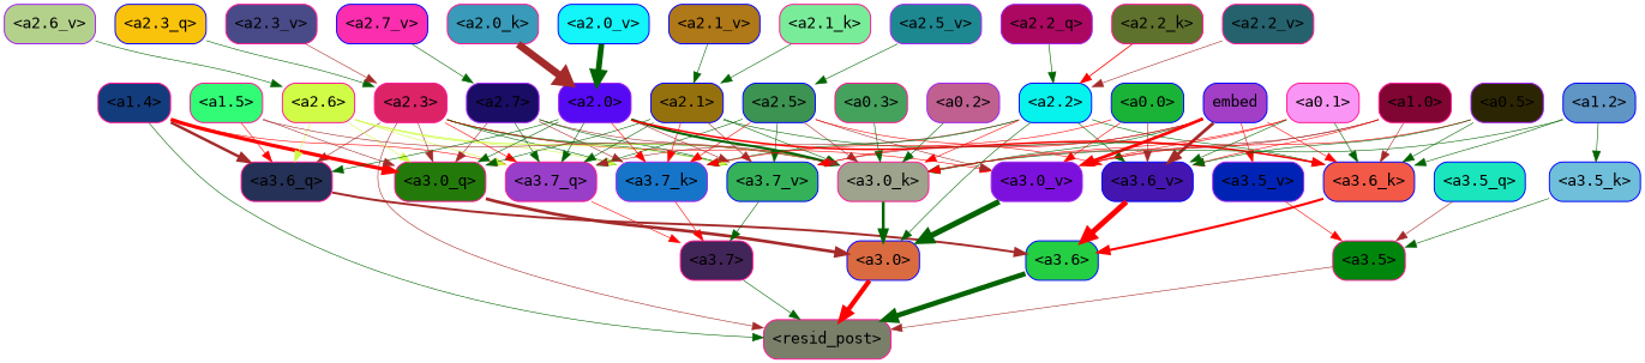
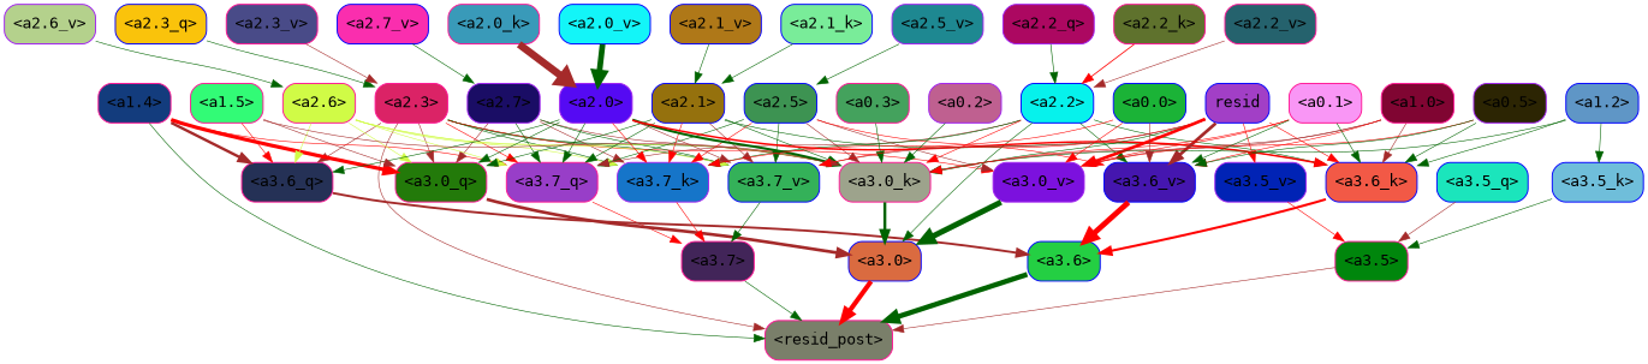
  strict digraph {
    fontname="DejaVu Sans Mono"
    splines=true
    node [color=deeppink fontname="DejaVu Sans Mono" shape=box style="filled, rounded"]
    edge [color=darkgreen fontname="DejaVu Sans Mono" penwidth=0.6]
    "<a3.7>" [fillcolor="#422559"]
    "<resid_post>" [fillcolor="#7a7f6a"]
    "<a3.6>" [color=blue fillcolor="#24cf43"]
    "<a3.5>" [fillcolor="#00860c"]
    "<a3.0>" [color=blue fillcolor="#da6b40"]
    "<a2.3>" [fillcolor="#db2366"]
    "<a3.7_q>" [fillcolor="#983ec8"]
    "<a3.6_q>" [fillcolor="#253156"]
    "<a3.0_q>" [fillcolor="#237a0a"]
    "<a3.7_k>" [color=purple fillcolor="#1675c9"]
    "<a3.0_k>" [fillcolor="#9da38c"]
    "<a3.7_v>" [color=blue fillcolor="#34b159"]
    "<a3.0_v>" [color=purple fillcolor="#7c11de"]
    "<a1.4>" [fillcolor="#133c7d"]
    "<a3.5_q>" [color=blue fillcolor="#1be5bc"]
    "<a3.6_k>" [color=blue fillcolor="#f25946"]
    "<a3.5_k>" [color=blue fillcolor="#6fbeda"]
    "<a3.6_v>" [color=blue fillcolor="#4516af"]
    "<a3.5_v>" [color=purple fillcolor="#0123b5"]
    "<a2.7>" [color=purple fillcolor="#1a0d65"]
    "<a2.6>" [fillcolor="#d0fb46"]
    "<a2.5>" [color=blue fillcolor="#3d9352"]
    "<a2.2>" [color=blue fillcolor="#06f2ec"]
    "<a2.1>" [color=blue fillcolor="#95710d"]
    "<a2.0>" [color=purple fillcolor="#550af3"]
    "<a1.5>" [fillcolor="#32fb76"]
-   embed [color=blue fillcolor="#a23fc6"]
+   embed [color=blue fillcolor="#a23fc6" label=resid]
    "<a1.2>" [color=blue fillcolor="#5f96c6"]
    "<a1.0>" [fillcolor="#800532"]
    "<a0.5>" [color=purple fillcolor="#2c2503"]
    "<a0.1>" [fillcolor="#f996f5"]
    "<a0.3>" [fillcolor="#44a25d"]
    "<a0.2>" [color=purple fillcolor="#bf6090"]
    "<a0.0>" [color=blue fillcolor="#1bb337"]
    "<a2.3_q>" [color=blue fillcolor="#fac30b"]
    "<a2.2_q>" [color=purple fillcolor="#ac0861"]
    "<a2.2_k>" [fillcolor="#5f722d"]
-   "<a2.1_k>" [fillcolor="#79ec99"]
+   "<a2.1_k>" [color=blue fillcolor="#79ec99"]
    "<a2.0_k>" [fillcolor="#399ab9"]
    "<a2.7_v>" [color=blue fillcolor="#fa2eae"]
    "<a2.6_v>" [color=purple fillcolor="#b4d18c"]
    "<a2.5_v>" [color=purple fillcolor="#1e8891"]
    "<a2.3_v>" [fillcolor="#494b88"]
    "<a2.2_v>" [fillcolor="#25626d"]
    "<a2.1_v>" [color=blue fillcolor="#af7818"]
    "<a2.0_v>" [color=blue fillcolor="#13f5f8"]
    "<a3.7>" -> "<resid_post>"
    "<a3.6>" -> "<resid_post>" [penwidth=4.648244500160217]
    "<a3.5>" -> "<resid_post>" [color=brown]
    "<a3.0>" -> "<resid_post>" [color=red penwidth=4.3288813829422]
    "<a2.3>" -> "<resid_post>" [color=brown]
    "<a2.3>" -> "<a3.7_q>" [color=red]
    "<a2.3>" -> "<a3.6_q>" [color=brown]
    "<a2.3>" -> "<a3.0_q>" [color=brown]
    "<a2.3>" -> "<a3.7_k>"
    "<a2.3>" -> "<a3.0_k>"
    "<a2.3>" -> "<a3.7_v>"
    "<a2.3>" -> "<a3.0_v>" [color=red]
    "<a3.7_q>" -> "<a3.7>" [color=red]
    "<a3.6_q>" -> "<a3.6>" [color=brown penwidth=2.03758105635643]
    "<a3.0_q>" -> "<a3.0>" [color=brown penwidth=2.8638100624084473]
    "<a3.7_k>" -> "<a3.7>" [color=red]
    "<a3.0_k>" -> "<a3.0>" [penwidth=2.6274144649505615]
    "<a3.7_v>" -> "<a3.7>"
    "<a3.0_v>" -> "<a3.0>" [penwidth=5.188832879066467]
    "<a1.4>" -> "<resid_post>"
    "<a1.4>" -> "<a3.7_q>" [color=red]
    "<a1.4>" -> "<a3.6_q>" [color=brown penwidth=2.5397292599081993]
    "<a1.4>" -> "<a3.0_q>" [color=red penwidth=3.3985572457313538]
    "<a3.5_q>" -> "<a3.5>" [color=brown]
    "<a3.6_k>" -> "<a3.6>" [color=red penwidth=2.174198240041733]
    "<a3.5_k>" -> "<a3.5>"
    "<a3.6_v>" -> "<a3.6>" [color=red penwidth=5.002329230308533]
    "<a3.5_v>" -> "<a3.5>" [color=red]
    "<a2.7>" -> "<a3.7_q>"
    "<a2.7>" -> "<a3.0_q>" [color=brown]
    "<a2.7>" -> "<a3.7_k>" [color=brown]
    "<a2.7>" -> "<a3.0_k>" [color=brown]
    "<a2.7>" -> "<a3.7_v>"
    "<a2.6>" -> "<a3.7_q>" [color="#d0fb46"]
    "<a2.6>" -> "<a3.6_q>" [color="#d0fb46"]
    "<a2.6>" -> "<a3.0_q>" [color="#d0fb46"]
    "<a2.6>" -> "<a3.7_k>" [color="#d0fb46"]
    "<a2.6>" -> "<a3.0_k>" [color="#d0fb46"]
    "<a2.6>" -> "<a3.7_v>" [color="#d0fb46"]
    "<a2.5>" -> "<a3.7_q>"
    "<a2.5>" -> "<a3.7_k>" [color=red]
    "<a2.5>" -> "<a3.0_k>" [color=brown]
    "<a2.5>" -> "<a3.7_v>"
    "<a2.5>" -> "<a3.0_v>" [color=brown]
    "<a2.5>" -> "<a3.6_v>" [color=red]
    "<a2.2>" -> "<a3.0>"
    "<a2.2>" -> "<a3.7_q>" [color=brown]
    "<a2.2>" -> "<a3.7_k>"
    "<a2.2>" -> "<a3.0_k>" [color=red]
    "<a2.2>" -> "<a3.6_k>"
    "<a2.2>" -> "<a3.6_v>"
    "<a2.1>" -> "<a3.7_q>"
    "<a2.1>" -> "<a3.0_q>"
    "<a2.1>" -> "<a3.7_k>" [color=red]
    "<a2.1>" -> "<a3.0_k>"
    "<a2.1>" -> "<a3.7_v>" [color=brown]
    "<a2.1>" -> "<a3.6_k>"
    "<a2.0>" -> "<a3.7_q>"
    "<a2.0>" -> "<a3.6_q>"
    "<a2.0>" -> "<a3.0_q>"
    "<a2.0>" -> "<a3.7_k>" [color=red]
    "<a2.0>" -> "<a3.0_k>" [penwidth=2.205150544643402]
    "<a2.0>" -> "<a3.7_v>" [color=brown]
    "<a2.0>" -> "<a3.6_k>" [color=red penwidth=1.5717863738536835]
    "<a1.5>" -> "<a3.6_q>" [color=red]
    "<a1.5>" -> "<a3.0_q>" [color=brown]
    "<a1.5>" -> "<a3.0_k>" [color=brown]
    embed -> "<a3.7_k>" [color=red]
    embed -> "<a3.0_k>"
    embed -> "<a3.7_v>" [color=brown]
    embed -> "<a3.0_v>" [color=red penwidth=2.812090039253235]
    embed -> "<a3.6_k>" [color=red]
    embed -> "<a3.6_v>" [color=brown penwidth=2.882729172706604]
    embed -> "<a3.5_v>" [color=red]
    "<a1.2>" -> "<a3.0_k>"
    "<a1.2>" -> "<a3.6_k>"
    "<a1.2>" -> "<a3.5_k>"
    "<a1.0>" -> "<a3.0_k>" [color=brown]
    "<a1.0>" -> "<a3.0_v>" [color=brown]
    "<a1.0>" -> "<a3.6_k>" [color=brown]
    "<a1.0>" -> "<a3.6_v>" [color=red]
    "<a0.5>" -> "<a3.0_v>" [color=red penwidth=0.6281400918960571]
    "<a0.5>" -> "<a3.6_k>"
    "<a0.5>" -> "<a3.6_v>"
    "<a0.1>" -> "<a3.0_k>" [color=red]
    "<a0.1>" -> "<a3.0_v>" [color=red]
    "<a0.1>" -> "<a3.6_k>"
    "<a0.1>" -> "<a3.6_v>"
    "<a0.3>" -> "<a3.0_k>"
    "<a0.2>" -> "<a3.0_k>"
    "<a0.0>" -> "<a3.7_v>" [color=red]
    "<a0.0>" -> "<a3.0_v>" [color=red]
    "<a0.0>" -> "<a3.6_v>" [color=brown]
    "<a2.3_q>" -> "<a2.3>"
    "<a2.2_q>" -> "<a2.2>" [penwidth=0.6299107074737549]
    "<a2.2_k>" -> "<a2.2>" [color=red penwidth=0.8337457180023193]
    "<a2.1_k>" -> "<a2.1>"
    "<a2.0_k>" -> "<a2.0>" [color=brown penwidth=6.795950889587402]
    "<a2.7_v>" -> "<a2.7>"
    "<a2.6_v>" -> "<a2.6>"
    "<a2.5_v>" -> "<a2.5>"
    "<a2.3_v>" -> "<a2.3>" [color=brown]
    "<a2.2_v>" -> "<a2.2>" [color=brown]
    "<a2.1_v>" -> "<a2.1>"
    "<a2.0_v>" -> "<a2.0>" [penwidth=5.211444020271301]
  }
